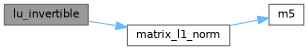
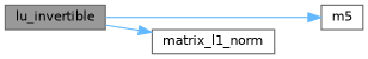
  digraph {
    rankdir=LR
    node [color=grey40 fillcolor=white fontname=Helvetica fontsize=10 shape=box style=filled]
    edge [color=steelblue1 fontname=Helvetica fontsize=10 labelfontname=Helvetica labelfontsize=10 style=solid]
    n1 [color=gray40 fillcolor=grey60 fontcolor=black height=0.2 label=lu_invertible width=0.4]
    n2 [height=0.2 label=m5 width=0.4]
    n3 [height=0.2 label=matrix_l1_norm width=0.4]
-   n3 -> n2
+   n1 -> n2
    n1 -> n3
  }
